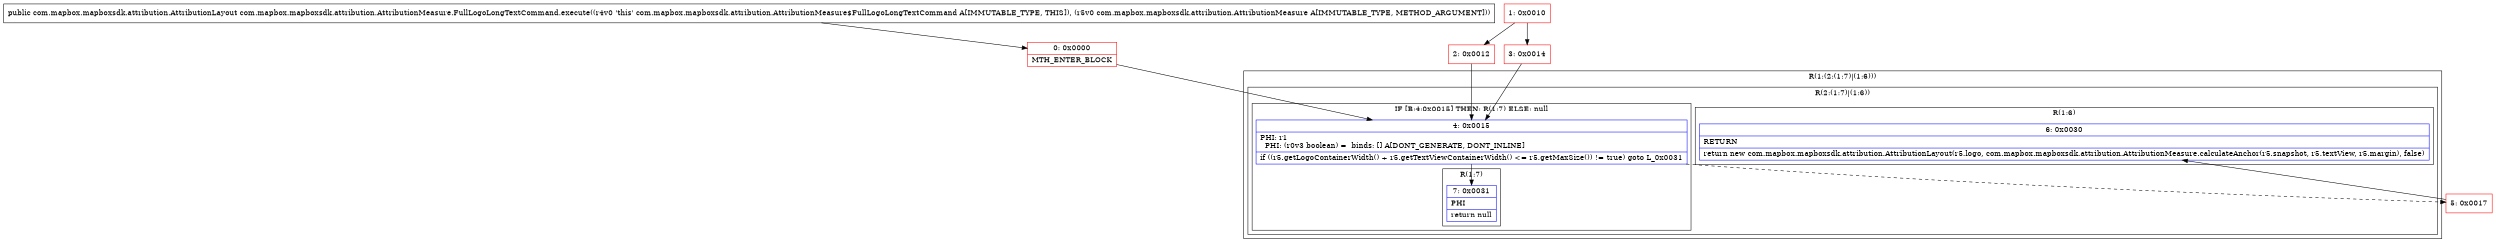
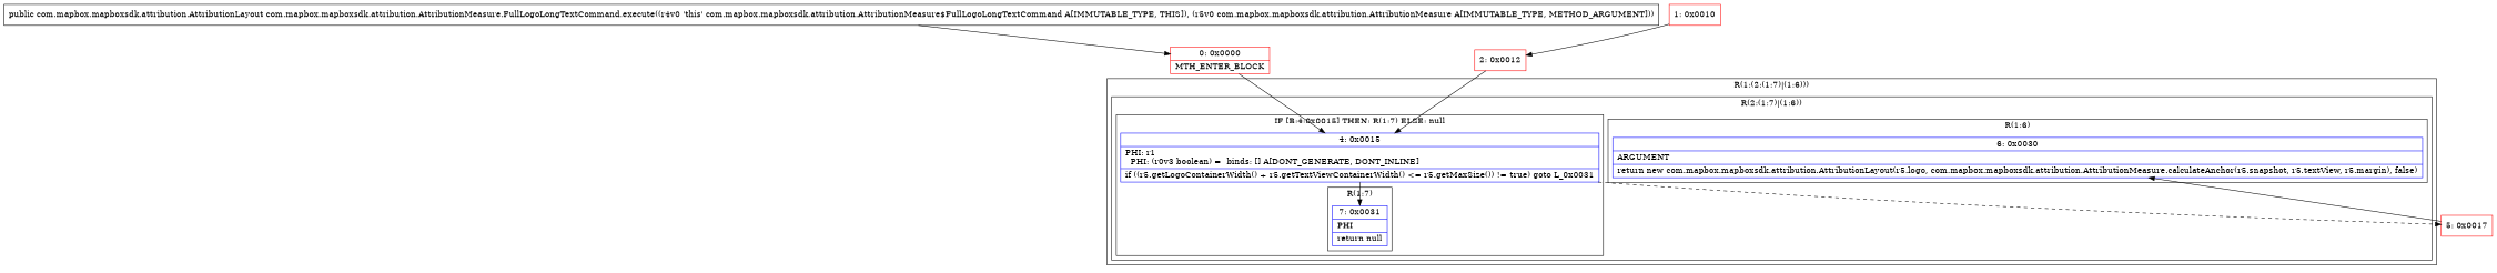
  digraph {
    node [color=red shape=record]
    n1 [color=blue label="{7\:\ 0x0031|PHI\l|return null\l}"]
    n2 [color=blue label="{4\:\ 0x0015|PHI: r1 \l  PHI: (r0v3 boolean) =  binds: [] A[DONT_GENERATE, DONT_INLINE]\l|if ((r5.getLogoContainerWidth() + r5.getTextViewContainerWidth() \<= r5.getMaxSize()) != true) goto L_0x0031\l}"]
-   n3 [color=blue label="{6\:\ 0x0030|RETURN\l|return new com.mapbox.mapboxsdk.attribution.AttributionLayout(r5.logo, com.mapbox.mapboxsdk.attribution.AttributionMeasure.calculateAnchor(r5.snapshot, r5.textView, r5.margin), false)\l}"]
+   n3 [color=blue label="{6\:\ 0x0030|ARGUMENT\l|return new com.mapbox.mapboxsdk.attribution.AttributionLayout(r5.logo, com.mapbox.mapboxsdk.attribution.AttributionMeasure.calculateAnchor(r5.snapshot, r5.textView, r5.margin), false)\l}"]
    n4 [label="{5\:\ 0x0017}"]
    n5 [label="{0\:\ 0x0000|MTH_ENTER_BLOCK\l}"]
    n6 [label="{1\:\ 0x0010}"]
    n7 [label="{2\:\ 0x0012}"]
-   n8 [label="{3\:\ 0x0014}"]
    n9 [label="{public com.mapbox.mapboxsdk.attribution.AttributionLayout com.mapbox.mapboxsdk.attribution.AttributionMeasure.FullLogoLongTextCommand.execute((r4v0 'this' com.mapbox.mapboxsdk.attribution.AttributionMeasure$FullLogoLongTextCommand A[IMMUTABLE_TYPE, THIS]), (r5v0 com.mapbox.mapboxsdk.attribution.AttributionMeasure A[IMMUTABLE_TYPE, METHOD_ARGUMENT])) }" color=""]
    subgraph cluster_1 {
      label="R(1:(2:(1:7)|(1:6)))"
      subgraph cluster_2 {
        label="R(2:(1:7)|(1:6))"
        subgraph cluster_3 {
          label="IF [B:4:0x0015] THEN: R(1:7) ELSE: null"
          n2
          subgraph cluster_4 {
            label="R(1:7)"
            n1
          }
        }
        subgraph cluster_5 {
          label="R(1:6)"
          n3
        }
      }
    }
    n2 -> n1
    n2 -> n4 [style=dashed]
    n4 -> n3
    n5 -> n2
    n6 -> n7
-   n6 -> n8
    n7 -> n2
-   n8 -> n2
    n9 -> n5
  }
